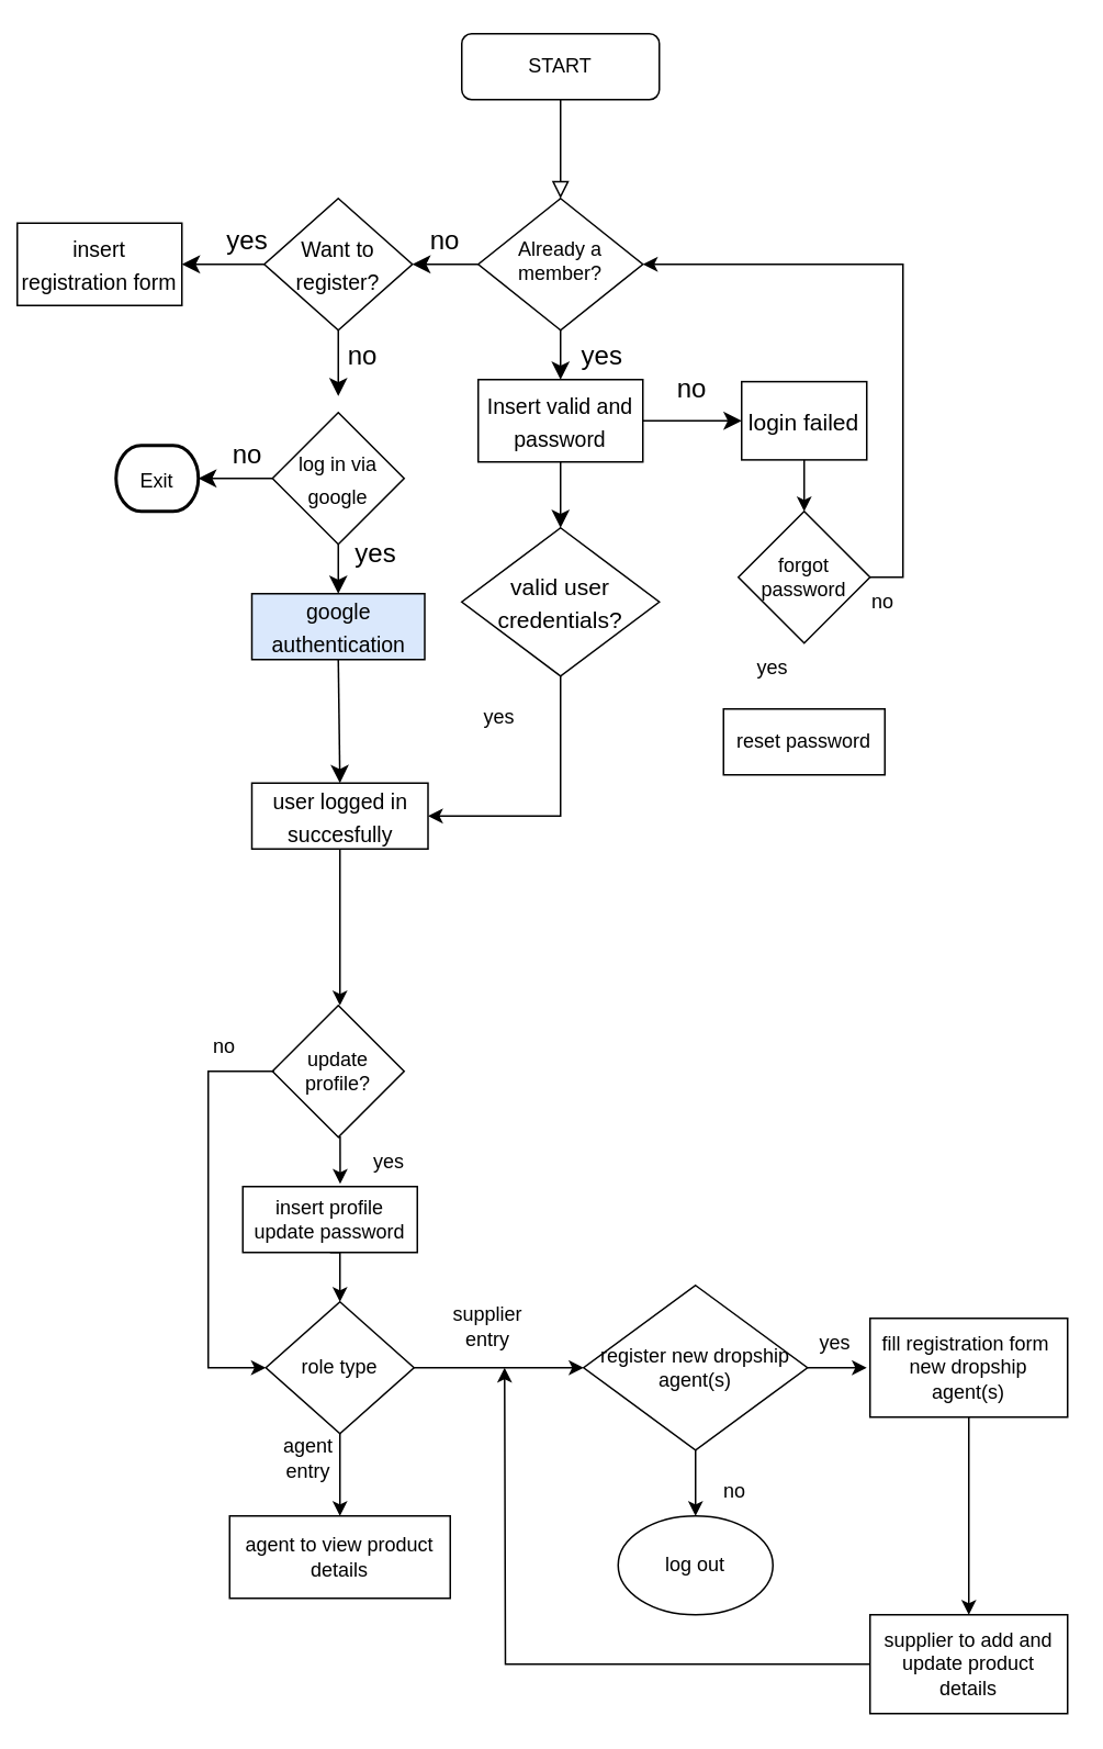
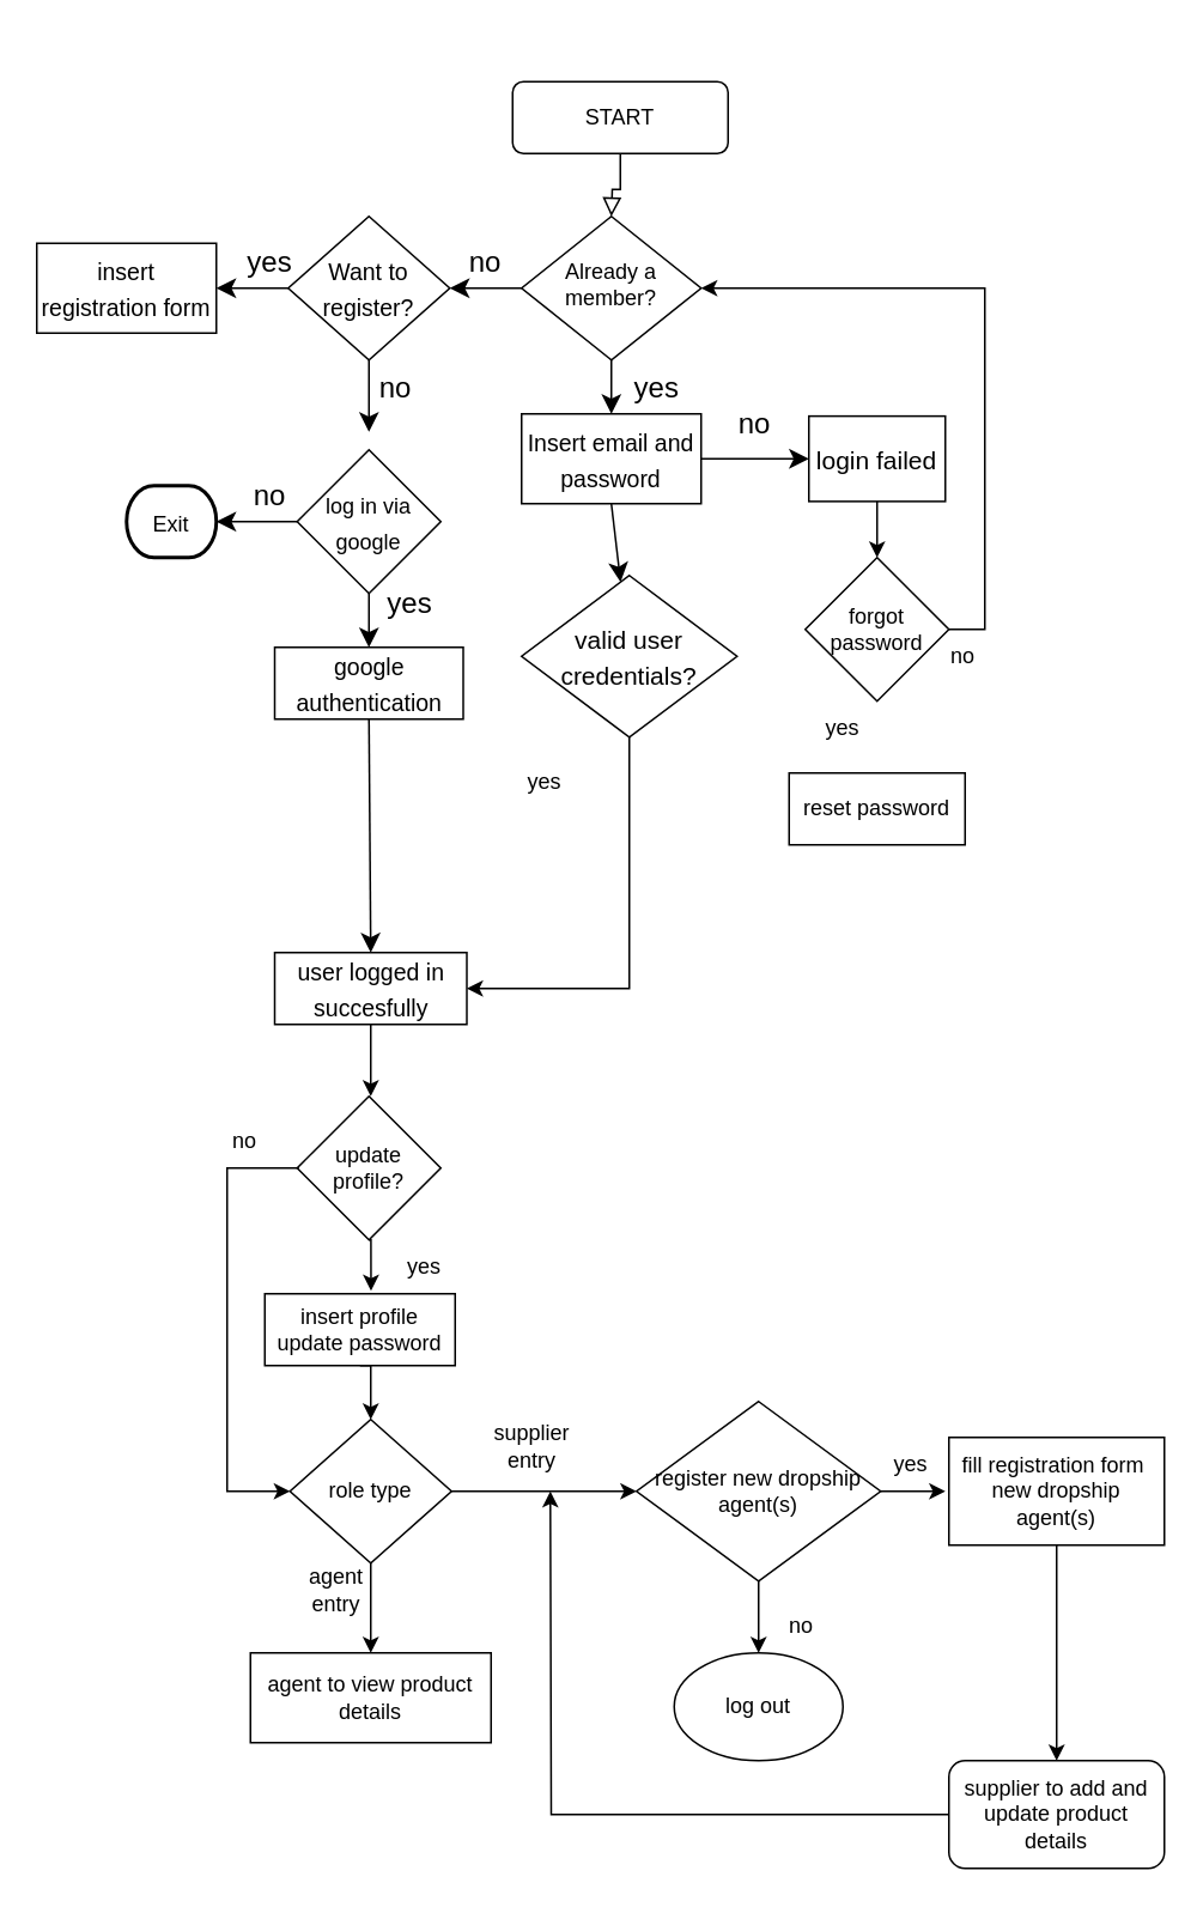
  <mxCell id="0" />
  <mxCell id="1" parent="0" />
  <mxCell id="2" value="" style="rounded=0;html=1;jettySize=auto;orthogonalLoop=1;fontSize=11;endArrow=block;endFill=0;endSize=8;strokeWidth=1;shadow=0;labelBackgroundColor=none;edgeStyle=orthogonalEdgeStyle;" parent="1" source="3" edge="1"><mxGeometry relative="1" as="geometry"><mxPoint x="340" y="120" as="targetPoint" /></mxGeometry></mxCell>
- <mxCell id="3" value="START" style="rounded=1;whiteSpace=wrap;html=1;fontSize=12;glass=0;strokeWidth=1;shadow=0;" parent="1" vertex="1"><mxGeometry x="280" y="20" width="120" height="40" as="geometry" /></mxCell>
+ <mxCell id="3" value="START" style="rounded=1;whiteSpace=wrap;html=1;fontSize=12;glass=0;strokeWidth=1;shadow=0;" parent="1" vertex="1"><mxGeometry x="285" y="45" width="120" height="40" as="geometry" /></mxCell>
  <mxCell id="4" style="edgeStyle=none;curved=1;rounded=0;orthogonalLoop=1;jettySize=auto;html=1;exitX=0.5;exitY=1;exitDx=0;exitDy=0;entryX=0.5;entryY=0;entryDx=0;entryDy=0;fontSize=12;startSize=8;endSize=8;" parent="1" source="5" target="28" edge="1"><mxGeometry relative="1" as="geometry" /></mxCell>
  <mxCell id="5" value="Already a member?" style="rhombus;whiteSpace=wrap;html=1;shadow=0;fontFamily=Helvetica;fontSize=12;align=center;strokeWidth=1;spacing=6;spacingTop=-4;" parent="1" vertex="1"><mxGeometry x="290" y="120" width="100" height="80" as="geometry" /></mxCell>
  <mxCell id="6" value="" style="endArrow=classic;html=1;rounded=0;fontSize=12;startSize=8;endSize=8;curved=1;exitX=0;exitY=0.5;exitDx=0;exitDy=0;" parent="1" edge="1"><mxGeometry width="50" height="50" relative="1" as="geometry"><mxPoint x="250" y="160" as="sourcePoint" /><mxPoint x="250" y="160" as="targetPoint" /><Array as="points" /></mxGeometry></mxCell>
  <mxCell id="7" value="yes" style="text;html=1;align=center;verticalAlign=middle;resizable=0;points=[];autosize=1;strokeColor=none;fillColor=none;fontSize=16;" parent="1" vertex="1"><mxGeometry x="340" y="200" width="50" height="30" as="geometry" /></mxCell>
  <mxCell id="8" value="" style="endArrow=classic;html=1;rounded=0;fontSize=12;startSize=8;endSize=8;curved=1;exitX=0;exitY=0.5;exitDx=0;exitDy=0;" parent="1" source="5" edge="1"><mxGeometry width="50" height="50" relative="1" as="geometry"><mxPoint x="290" y="160" as="sourcePoint" /><mxPoint x="250" y="160" as="targetPoint" /><Array as="points"><mxPoint x="260" y="160" /></Array></mxGeometry></mxCell>
  <mxCell id="9" value="no" style="text;html=1;strokeColor=none;fillColor=none;align=center;verticalAlign=middle;whiteSpace=wrap;rounded=0;fontSize=16;" parent="1" vertex="1"><mxGeometry x="240" y="130" width="60" height="30" as="geometry" /></mxCell>
  <mxCell id="10" value="" style="edgeStyle=none;curved=1;rounded=0;orthogonalLoop=1;jettySize=auto;html=1;fontSize=12;startSize=8;endSize=8;" parent="1" source="12" target="13" edge="1"><mxGeometry relative="1" as="geometry" /></mxCell>
  <mxCell id="11" style="edgeStyle=none;curved=1;rounded=0;orthogonalLoop=1;jettySize=auto;html=1;exitX=0.5;exitY=1;exitDx=0;exitDy=0;fontSize=12;startSize=8;endSize=8;" parent="1" source="12" edge="1"><mxGeometry relative="1" as="geometry"><mxPoint x="205" y="240" as="targetPoint" /></mxGeometry></mxCell>
  <mxCell id="12" value="&lt;font style=&quot;font-size: 13px;&quot;&gt;Want to register?&lt;/font&gt;" style="rhombus;whiteSpace=wrap;html=1;fontSize=16;" parent="1" vertex="1"><mxGeometry x="160" y="120" width="90" height="80" as="geometry" /></mxCell>
- <mxCell id="13" value="&lt;font style=&quot;font-size: 13px;&quot;&gt;insert registration form&lt;/font&gt;" style="rounded=0;whiteSpace=wrap;html=1;fontSize=16;" parent="1" vertex="1"><mxGeometry x="10" y="135" width="100" height="50" as="geometry" /></mxCell>
+ <mxCell id="13" value="&lt;font style=&quot;font-size: 13px;&quot;&gt;insert registration form&lt;/font&gt;" style="rounded=0;whiteSpace=wrap;html=1;fontSize=16;" parent="1" vertex="1"><mxGeometry x="20" y="135" width="100" height="50" as="geometry" /></mxCell>
  <mxCell id="14" value="yes" style="text;html=1;strokeColor=none;fillColor=none;align=center;verticalAlign=middle;whiteSpace=wrap;rounded=0;fontSize=16;" parent="1" vertex="1"><mxGeometry x="120" y="130" width="60" height="30" as="geometry" /></mxCell>
  <mxCell id="15" value="no" style="text;html=1;strokeColor=none;fillColor=none;align=center;verticalAlign=middle;whiteSpace=wrap;rounded=0;fontSize=16;" parent="1" vertex="1"><mxGeometry x="190" y="200" width="60" height="30" as="geometry" /></mxCell>
  <mxCell id="16" style="edgeStyle=none;curved=1;rounded=0;orthogonalLoop=1;jettySize=auto;html=1;exitX=0;exitY=0.5;exitDx=0;exitDy=0;fontSize=12;startSize=8;endSize=8;" parent="1" source="18" edge="1"><mxGeometry relative="1" as="geometry"><mxPoint x="120" y="290" as="targetPoint" /></mxGeometry></mxCell>
  <mxCell id="17" style="edgeStyle=none;curved=1;rounded=0;orthogonalLoop=1;jettySize=auto;html=1;exitX=0.5;exitY=1;exitDx=0;exitDy=0;fontSize=12;startSize=8;endSize=8;" parent="1" source="18" edge="1"><mxGeometry relative="1" as="geometry"><mxPoint x="205" y="360" as="targetPoint" /></mxGeometry></mxCell>
  <mxCell id="18" value="&lt;font style=&quot;font-size: 12px;&quot;&gt;log in via google&lt;/font&gt;" style="rhombus;whiteSpace=wrap;html=1;fontSize=16;" parent="1" vertex="1"><mxGeometry x="165" y="250" width="80" height="80" as="geometry" /></mxCell>
  <mxCell id="19" style="edgeStyle=none;curved=1;rounded=0;orthogonalLoop=1;jettySize=auto;html=1;exitX=0.5;exitY=1;exitDx=0;exitDy=0;fontSize=12;startSize=8;endSize=8;entryX=0.5;entryY=0;entryDx=0;entryDy=0;" parent="1" source="20" target="25" edge="1"><mxGeometry relative="1" as="geometry"><mxPoint x="205" y="430" as="targetPoint" /></mxGeometry></mxCell>
- <mxCell id="20" value="&lt;font style=&quot;font-size: 13px;&quot;&gt;google authentication&lt;/font&gt;" style="rounded=0;whiteSpace=wrap;html=1;fontSize=16;fillColor=#dae8fc;" parent="1" vertex="1"><mxGeometry x="152.5" y="360" width="105" height="40" as="geometry" /></mxCell>
+ <mxCell id="20" value="&lt;font style=&quot;font-size: 13px;&quot;&gt;google authentication&lt;/font&gt;" style="rounded=0;whiteSpace=wrap;html=1;fontSize=16;" parent="1" vertex="1"><mxGeometry x="152.5" y="360" width="105" height="40" as="geometry" /></mxCell>
  <mxCell id="21" value="no" style="text;html=1;strokeColor=none;fillColor=none;align=center;verticalAlign=middle;whiteSpace=wrap;rounded=0;fontSize=16;" parent="1" vertex="1"><mxGeometry x="120" y="260" width="60" height="30" as="geometry" /></mxCell>
  <mxCell id="22" value="&lt;font style=&quot;font-size: 12px;&quot;&gt;Exit&lt;/font&gt;" style="strokeWidth=2;html=1;shape=mxgraph.flowchart.terminator;whiteSpace=wrap;fontSize=16;" parent="1" vertex="1"><mxGeometry x="70" y="270" width="50" height="40" as="geometry" /></mxCell>
  <mxCell id="23" value="yes" style="text;html=1;strokeColor=none;fillColor=none;align=center;verticalAlign=middle;whiteSpace=wrap;rounded=0;fontSize=16;" parent="1" vertex="1"><mxGeometry x="197.5" y="320" width="60" height="30" as="geometry" /></mxCell>
  <mxCell id="24" style="edgeStyle=orthogonalEdgeStyle;rounded=0;orthogonalLoop=1;jettySize=auto;html=1;exitX=0.5;exitY=1;exitDx=0;exitDy=0;" parent="1" source="25" edge="1"><mxGeometry relative="1" as="geometry"><mxPoint x="206" y="610" as="targetPoint" /></mxGeometry></mxCell>
- <mxCell id="25" value="&lt;font style=&quot;font-size: 13px;&quot;&gt;user logged in succesfully&lt;/font&gt;" style="rounded=0;whiteSpace=wrap;html=1;fontSize=16;" parent="1" vertex="1"><mxGeometry x="152.5" y="475" width="107" height="40" as="geometry" /></mxCell>
+ <mxCell id="25" value="&lt;font style=&quot;font-size: 13px;&quot;&gt;user logged in succesfully&lt;/font&gt;" style="rounded=0;whiteSpace=wrap;html=1;fontSize=16;" parent="1" vertex="1"><mxGeometry x="152.5" y="530" width="107" height="40" as="geometry" /></mxCell>
  <mxCell id="26" style="edgeStyle=none;curved=1;rounded=0;orthogonalLoop=1;jettySize=auto;html=1;exitX=0.5;exitY=1;exitDx=0;exitDy=0;fontSize=12;startSize=8;endSize=8;" parent="1" source="28" target="32" edge="1"><mxGeometry relative="1" as="geometry" /></mxCell>
  <mxCell id="27" style="edgeStyle=none;curved=1;rounded=0;orthogonalLoop=1;jettySize=auto;html=1;exitX=1;exitY=0.5;exitDx=0;exitDy=0;fontSize=12;startSize=8;endSize=8;" parent="1" source="28" edge="1"><mxGeometry relative="1" as="geometry"><mxPoint x="450" y="255" as="targetPoint" /></mxGeometry></mxCell>
- <mxCell id="28" value="&lt;font style=&quot;font-size: 13px;&quot;&gt;Insert valid and password&lt;/font&gt;" style="rounded=0;whiteSpace=wrap;html=1;fontSize=16;" parent="1" vertex="1"><mxGeometry x="290" y="230" width="100" height="50" as="geometry" /></mxCell>
+ <mxCell id="28" value="&lt;font style=&quot;font-size: 13px;&quot;&gt;Insert email and password&lt;/font&gt;" style="rounded=0;whiteSpace=wrap;html=1;fontSize=16;" parent="1" vertex="1"><mxGeometry x="290" y="230" width="100" height="50" as="geometry" /></mxCell>
  <mxCell id="29" style="edgeStyle=orthogonalEdgeStyle;rounded=0;orthogonalLoop=1;jettySize=auto;html=1;exitX=0.5;exitY=1;exitDx=0;exitDy=0;" parent="1" source="30" edge="1"><mxGeometry relative="1" as="geometry"><mxPoint x="488" y="310" as="targetPoint" /></mxGeometry></mxCell>
  <mxCell id="30" value="&lt;font style=&quot;font-size: 14px;&quot;&gt;login failed&lt;/font&gt;" style="rounded=0;whiteSpace=wrap;html=1;fontSize=16;" parent="1" vertex="1"><mxGeometry x="450" y="231.25" width="76" height="47.5" as="geometry" /></mxCell>
  <mxCell id="31" style="edgeStyle=orthogonalEdgeStyle;rounded=0;orthogonalLoop=1;jettySize=auto;html=1;exitX=0.5;exitY=1;exitDx=0;exitDy=0;entryX=1;entryY=0.5;entryDx=0;entryDy=0;" parent="1" source="32" target="25" edge="1"><mxGeometry relative="1" as="geometry" /></mxCell>
- <mxCell id="32" value="&lt;font style=&quot;font-size: 14px;&quot;&gt;valid user credentials?&lt;/font&gt;" style="rhombus;whiteSpace=wrap;html=1;fontSize=16;" parent="1" vertex="1"><mxGeometry x="280" y="320" width="120" height="90" as="geometry" /></mxCell>
+ <mxCell id="32" value="&lt;font style=&quot;font-size: 14px;&quot;&gt;valid user credentials?&lt;/font&gt;" style="rhombus;whiteSpace=wrap;html=1;fontSize=16;" parent="1" vertex="1"><mxGeometry x="290" y="320" width="120" height="90" as="geometry" /></mxCell>
  <mxCell id="33" value="no" style="text;html=1;strokeColor=none;fillColor=none;align=center;verticalAlign=middle;whiteSpace=wrap;rounded=0;fontSize=16;" parent="1" vertex="1"><mxGeometry x="390" y="220" width="60" height="30" as="geometry" /></mxCell>
  <mxCell id="34" value="yes" style="text;html=1;strokeColor=none;fillColor=none;align=center;verticalAlign=middle;whiteSpace=wrap;rounded=0;" parent="1" vertex="1"><mxGeometry x="273" y="420" width="60" height="30" as="geometry" /></mxCell>
  <mxCell id="35" style="edgeStyle=orthogonalEdgeStyle;rounded=0;orthogonalLoop=1;jettySize=auto;html=1;exitX=1;exitY=0.5;exitDx=0;exitDy=0;entryX=1;entryY=0.5;entryDx=0;entryDy=0;" parent="1" source="36" target="5" edge="1"><mxGeometry relative="1" as="geometry" /></mxCell>
  <mxCell id="36" value="forgot password" style="rhombus;whiteSpace=wrap;html=1;" parent="1" vertex="1"><mxGeometry x="448" y="310" width="80" height="80" as="geometry" /></mxCell>
  <mxCell id="37" value="reset password" style="rounded=0;whiteSpace=wrap;html=1;" parent="1" vertex="1"><mxGeometry x="439" y="430" width="98" height="40" as="geometry" /></mxCell>
  <mxCell id="38" value="yes" style="text;html=1;strokeColor=none;fillColor=none;align=center;verticalAlign=middle;whiteSpace=wrap;rounded=0;" parent="1" vertex="1"><mxGeometry x="439" y="390" width="60" height="30" as="geometry" /></mxCell>
  <mxCell id="39" style="edgeStyle=orthogonalEdgeStyle;rounded=0;orthogonalLoop=1;jettySize=auto;html=1;exitX=0.5;exitY=1;exitDx=0;exitDy=0;entryX=0.558;entryY=-0.04;entryDx=0;entryDy=0;entryPerimeter=0;" parent="1" source="40" target="44" edge="1"><mxGeometry relative="1" as="geometry" /></mxCell>
  <mxCell id="40" value="update profile?" style="rhombus;whiteSpace=wrap;html=1;" parent="1" vertex="1"><mxGeometry x="165" y="610" width="80" height="80" as="geometry" /></mxCell>
  <mxCell id="41" style="edgeStyle=orthogonalEdgeStyle;rounded=0;orthogonalLoop=1;jettySize=auto;html=1;exitX=1;exitY=1;exitDx=0;exitDy=0;entryX=0;entryY=0.5;entryDx=0;entryDy=0;" parent="1" source="42" target="47" edge="1"><mxGeometry relative="1" as="geometry"><Array as="points"><mxPoint x="126" y="650" /><mxPoint x="126" y="830" /></Array></mxGeometry></mxCell>
  <mxCell id="42" value="no" style="text;html=1;strokeColor=none;fillColor=none;align=center;verticalAlign=middle;whiteSpace=wrap;rounded=0;" parent="1" vertex="1"><mxGeometry x="106" y="620" width="60" height="30" as="geometry" /></mxCell>
  <mxCell id="43" style="edgeStyle=orthogonalEdgeStyle;rounded=0;orthogonalLoop=1;jettySize=auto;html=1;exitX=0.5;exitY=1;exitDx=0;exitDy=0;entryX=0.5;entryY=0;entryDx=0;entryDy=0;" parent="1" source="44" target="47" edge="1"><mxGeometry relative="1" as="geometry" /></mxCell>
  <mxCell id="44" value="insert profile update password" style="rounded=0;whiteSpace=wrap;html=1;" parent="1" vertex="1"><mxGeometry x="147" y="720" width="106" height="40" as="geometry" /></mxCell>
  <mxCell id="45" style="edgeStyle=orthogonalEdgeStyle;rounded=0;orthogonalLoop=1;jettySize=auto;html=1;exitX=1;exitY=0.5;exitDx=0;exitDy=0;entryX=0;entryY=0.5;entryDx=0;entryDy=0;" parent="1" source="47" target="54" edge="1"><mxGeometry relative="1" as="geometry"><mxPoint x="316" y="830" as="targetPoint" /></mxGeometry></mxCell>
  <mxCell id="46" style="edgeStyle=orthogonalEdgeStyle;rounded=0;orthogonalLoop=1;jettySize=auto;html=1;exitX=0.5;exitY=1;exitDx=0;exitDy=0;entryX=0.5;entryY=0;entryDx=0;entryDy=0;" parent="1" source="47" target="48" edge="1"><mxGeometry relative="1" as="geometry" /></mxCell>
  <mxCell id="47" value="role type" style="rhombus;whiteSpace=wrap;html=1;" parent="1" vertex="1"><mxGeometry x="161" y="790" width="90" height="80" as="geometry" /></mxCell>
  <mxCell id="48" value="agent to view product details" style="rounded=0;whiteSpace=wrap;html=1;" parent="1" vertex="1"><mxGeometry x="139" y="920" width="134" height="50" as="geometry" /></mxCell>
  <mxCell id="49" value="yes" style="text;html=1;strokeColor=none;fillColor=none;align=center;verticalAlign=middle;whiteSpace=wrap;rounded=0;" parent="1" vertex="1"><mxGeometry x="206" y="690" width="60" height="30" as="geometry" /></mxCell>
  <mxCell id="50" value="supplier entry" style="text;html=1;strokeColor=none;fillColor=none;align=center;verticalAlign=middle;whiteSpace=wrap;rounded=0;" parent="1" vertex="1"><mxGeometry x="266" y="790" width="60" height="30" as="geometry" /></mxCell>
  <mxCell id="51" value="agent entry" style="text;html=1;strokeColor=none;fillColor=none;align=center;verticalAlign=middle;whiteSpace=wrap;rounded=0;" parent="1" vertex="1"><mxGeometry x="157" y="870" width="60" height="30" as="geometry" /></mxCell>
  <mxCell id="52" style="edgeStyle=orthogonalEdgeStyle;rounded=0;orthogonalLoop=1;jettySize=auto;html=1;exitX=1;exitY=0.5;exitDx=0;exitDy=0;" parent="1" source="54" edge="1"><mxGeometry relative="1" as="geometry"><mxPoint x="526" y="830" as="targetPoint" /></mxGeometry></mxCell>
  <mxCell id="53" style="edgeStyle=orthogonalEdgeStyle;rounded=0;orthogonalLoop=1;jettySize=auto;html=1;exitX=0.5;exitY=1;exitDx=0;exitDy=0;entryX=0.5;entryY=0;entryDx=0;entryDy=0;" parent="1" source="54" target="59" edge="1"><mxGeometry relative="1" as="geometry" /></mxCell>
  <mxCell id="54" value="register new dropship agent(s)" style="rhombus;whiteSpace=wrap;html=1;" parent="1" vertex="1"><mxGeometry x="354" y="780" width="136" height="100" as="geometry" /></mxCell>
  <mxCell id="55" style="edgeStyle=orthogonalEdgeStyle;rounded=0;orthogonalLoop=1;jettySize=auto;html=1;exitX=0.5;exitY=1;exitDx=0;exitDy=0;entryX=0.5;entryY=0;entryDx=0;entryDy=0;" parent="1" source="56" target="58" edge="1"><mxGeometry relative="1" as="geometry" /></mxCell>
  <mxCell id="56" value="fill registration form&amp;nbsp; new dropship agent(s)" style="rounded=0;whiteSpace=wrap;html=1;" parent="1" vertex="1"><mxGeometry x="528" y="800" width="120" height="60" as="geometry" /></mxCell>
  <mxCell id="57" style="edgeStyle=orthogonalEdgeStyle;rounded=0;orthogonalLoop=1;jettySize=auto;html=1;exitX=0;exitY=0.5;exitDx=0;exitDy=0;" parent="1" source="58" edge="1"><mxGeometry relative="1" as="geometry"><mxPoint x="306" y="830" as="targetPoint" /></mxGeometry></mxCell>
- <mxCell id="58" value="supplier to add and update product details" style="rounded=0;whiteSpace=wrap;html=1;" parent="1" vertex="1"><mxGeometry x="528" y="980" width="120" height="60" as="geometry" /></mxCell>
+ <mxCell id="58" value="supplier to add and update product details" style="whiteSpace=wrap;html=1;rounded=1;" parent="1" vertex="1"><mxGeometry x="528" y="980" width="120" height="60" as="geometry" /></mxCell>
  <mxCell id="59" value="log out" style="ellipse;whiteSpace=wrap;html=1;" parent="1" vertex="1"><mxGeometry x="375" y="920" width="94" height="60" as="geometry" /></mxCell>
  <mxCell id="60" value="no" style="text;html=1;strokeColor=none;fillColor=none;align=center;verticalAlign=middle;whiteSpace=wrap;rounded=0;" parent="1" vertex="1"><mxGeometry x="506" y="350" width="60" height="30" as="geometry" /></mxCell>
  <mxCell id="61" value="no" style="text;html=1;strokeColor=none;fillColor=none;align=center;verticalAlign=middle;whiteSpace=wrap;rounded=0;" parent="1" vertex="1"><mxGeometry x="416" y="890" width="60" height="30" as="geometry" /></mxCell>
  <mxCell id="62" value="yes" style="text;html=1;strokeColor=none;fillColor=none;align=center;verticalAlign=middle;whiteSpace=wrap;rounded=0;" parent="1" vertex="1"><mxGeometry x="477" y="800" width="60" height="30" as="geometry" /></mxCell>
